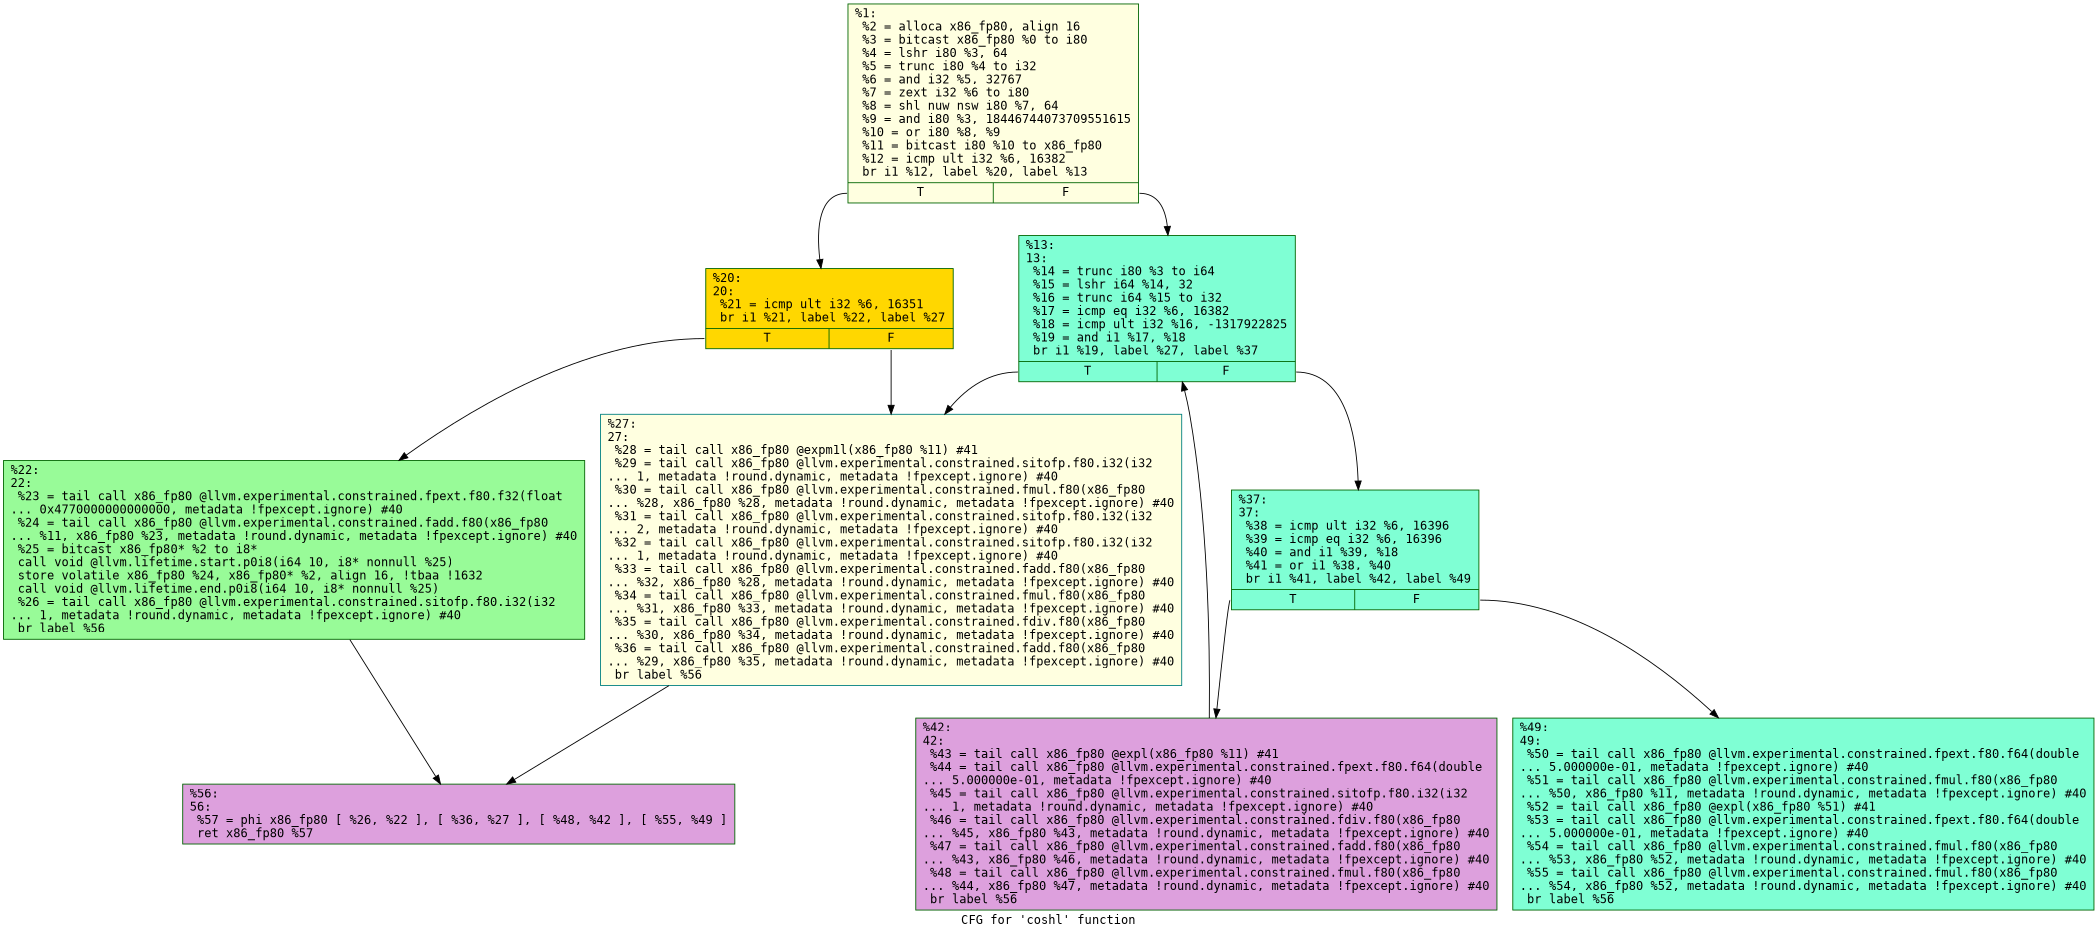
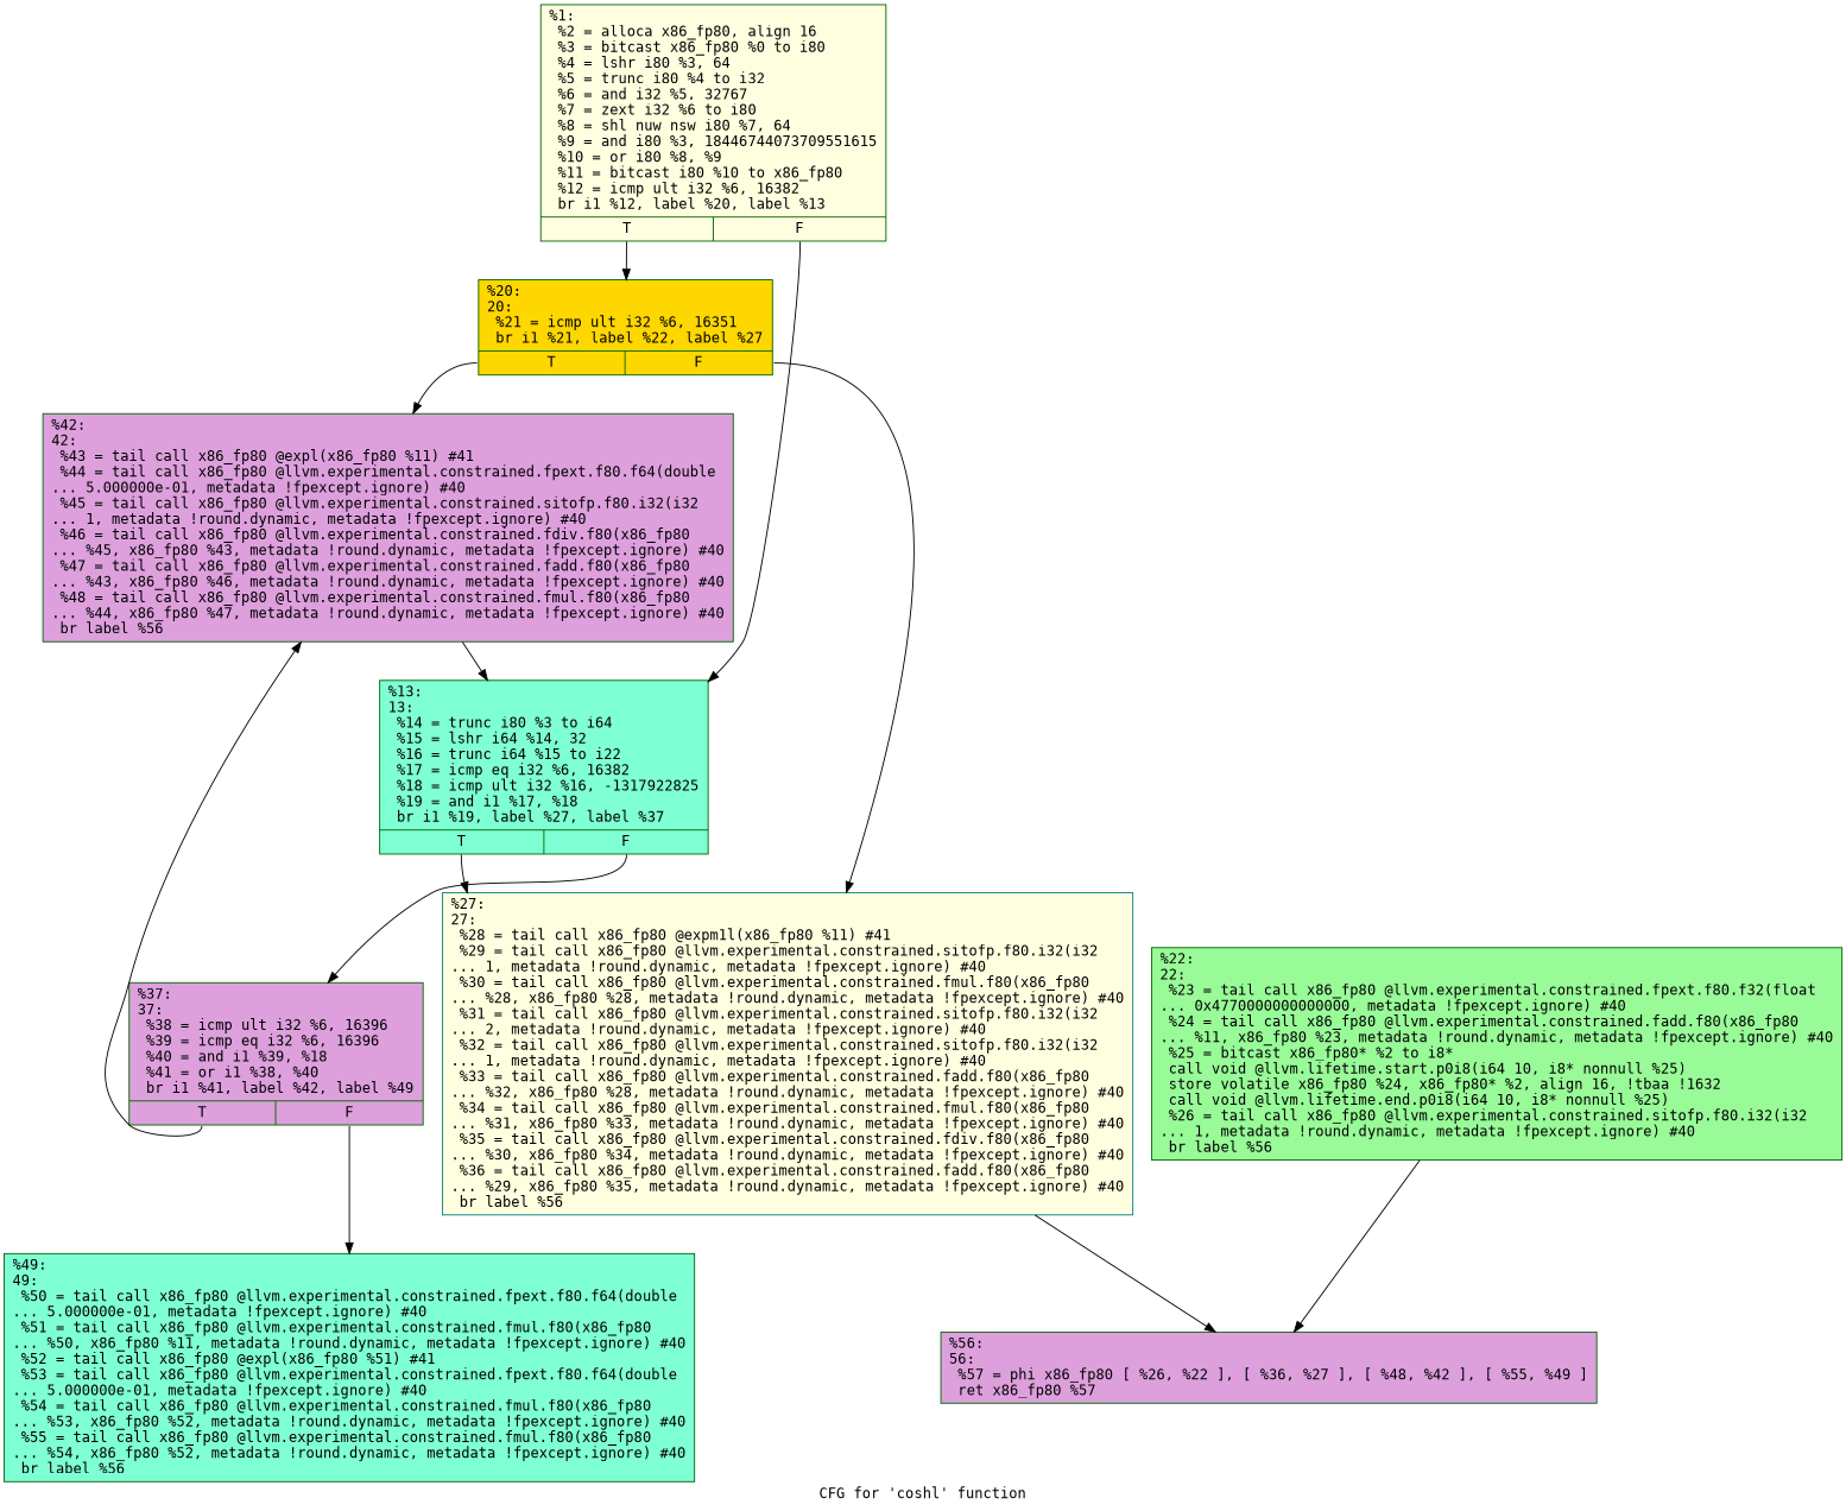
  digraph {
    fontname="DejaVu Sans Mono"
    label="CFG for 'coshl' function"
    node [color=darkgreen fillcolor=plum fontname="DejaVu Sans Mono" shape=record style=filled]
    edge [fontname="DejaVu Sans Mono" tailport=s0]
    n1 [fillcolor=lightyellow label="{%1:\l  %2 = alloca x86_fp80, align 16\l  %3 = bitcast x86_fp80 %0 to i80\l  %4 = lshr i80 %3, 64\l  %5 = trunc i80 %4 to i32\l  %6 = and i32 %5, 32767\l  %7 = zext i32 %6 to i80\l  %8 = shl nuw nsw i80 %7, 64\l  %9 = and i80 %3, 18446744073709551615\l  %10 = or i80 %8, %9\l  %11 = bitcast i80 %10 to x86_fp80\l  %12 = icmp ult i32 %6, 16382\l  br i1 %12, label %20, label %13\l|{<s0>T|<s1>F}}"]
    n2 [fillcolor=gold label="{%20:\l20:                                               \l  %21 = icmp ult i32 %6, 16351\l  br i1 %21, label %22, label %27\l|{<s0>T|<s1>F}}"]
-   n3 [fillcolor=aquamarine label="{%13:\l13:                                               \l  %14 = trunc i80 %3 to i64\l  %15 = lshr i64 %14, 32\l  %16 = trunc i64 %15 to i32\l  %17 = icmp eq i32 %6, 16382\l  %18 = icmp ult i32 %16, -1317922825\l  %19 = and i1 %17, %18\l  br i1 %19, label %27, label %37\l|{<s0>T|<s1>F}}"]
+   n3 [fillcolor=aquamarine label="{%13:\l13:                                               \l  %14 = trunc i80 %3 to i64\l  %15 = lshr i64 %14, 32\l  %16 = trunc i64 %15 to i22\l  %17 = icmp eq i32 %6, 16382\l  %18 = icmp ult i32 %16, -1317922825\l  %19 = and i1 %17, %18\l  br i1 %19, label %27, label %37\l|{<s0>T|<s1>F}}"]
    n4 [color=teal fillcolor=lightyellow label="{%27:\l27:                                               \l  %28 = tail call x86_fp80 @expm1l(x86_fp80 %11) #41\l  %29 = tail call x86_fp80 @llvm.experimental.constrained.sitofp.f80.i32(i32\l... 1, metadata !round.dynamic, metadata !fpexcept.ignore) #40\l  %30 = tail call x86_fp80 @llvm.experimental.constrained.fmul.f80(x86_fp80\l... %28, x86_fp80 %28, metadata !round.dynamic, metadata !fpexcept.ignore) #40\l  %31 = tail call x86_fp80 @llvm.experimental.constrained.sitofp.f80.i32(i32\l... 2, metadata !round.dynamic, metadata !fpexcept.ignore) #40\l  %32 = tail call x86_fp80 @llvm.experimental.constrained.sitofp.f80.i32(i32\l... 1, metadata !round.dynamic, metadata !fpexcept.ignore) #40\l  %33 = tail call x86_fp80 @llvm.experimental.constrained.fadd.f80(x86_fp80\l... %32, x86_fp80 %28, metadata !round.dynamic, metadata !fpexcept.ignore) #40\l  %34 = tail call x86_fp80 @llvm.experimental.constrained.fmul.f80(x86_fp80\l... %31, x86_fp80 %33, metadata !round.dynamic, metadata !fpexcept.ignore) #40\l  %35 = tail call x86_fp80 @llvm.experimental.constrained.fdiv.f80(x86_fp80\l... %30, x86_fp80 %34, metadata !round.dynamic, metadata !fpexcept.ignore) #40\l  %36 = tail call x86_fp80 @llvm.experimental.constrained.fadd.f80(x86_fp80\l... %29, x86_fp80 %35, metadata !round.dynamic, metadata !fpexcept.ignore) #40\l  br label %56\l}"]
    n5 [fillcolor=palegreen label="{%22:\l22:                                               \l  %23 = tail call x86_fp80 @llvm.experimental.constrained.fpext.f80.f32(float\l... 0x4770000000000000, metadata !fpexcept.ignore) #40\l  %24 = tail call x86_fp80 @llvm.experimental.constrained.fadd.f80(x86_fp80\l... %11, x86_fp80 %23, metadata !round.dynamic, metadata !fpexcept.ignore) #40\l  %25 = bitcast x86_fp80* %2 to i8*\l  call void @llvm.lifetime.start.p0i8(i64 10, i8* nonnull %25)\l  store volatile x86_fp80 %24, x86_fp80* %2, align 16, !tbaa !1632\l  call void @llvm.lifetime.end.p0i8(i64 10, i8* nonnull %25)\l  %26 = tail call x86_fp80 @llvm.experimental.constrained.sitofp.f80.i32(i32\l... 1, metadata !round.dynamic, metadata !fpexcept.ignore) #40\l  br label %56\l}"]
-   n6 [fillcolor=aquamarine label="{%37:\l37:                                               \l  %38 = icmp ult i32 %6, 16396\l  %39 = icmp eq i32 %6, 16396\l  %40 = and i1 %39, %18\l  %41 = or i1 %38, %40\l  br i1 %41, label %42, label %49\l|{<s0>T|<s1>F}}"]
+   n6 [label="{%37:\l37:                                               \l  %38 = icmp ult i32 %6, 16396\l  %39 = icmp eq i32 %6, 16396\l  %40 = and i1 %39, %18\l  %41 = or i1 %38, %40\l  br i1 %41, label %42, label %49\l|{<s0>T|<s1>F}}"]
    n7 [label="{%56:\l56:                                               \l  %57 = phi x86_fp80 [ %26, %22 ], [ %36, %27 ], [ %48, %42 ], [ %55, %49 ]\l  ret x86_fp80 %57\l}"]
    n8 [label="{%42:\l42:                                               \l  %43 = tail call x86_fp80 @expl(x86_fp80 %11) #41\l  %44 = tail call x86_fp80 @llvm.experimental.constrained.fpext.f80.f64(double\l... 5.000000e-01, metadata !fpexcept.ignore) #40\l  %45 = tail call x86_fp80 @llvm.experimental.constrained.sitofp.f80.i32(i32\l... 1, metadata !round.dynamic, metadata !fpexcept.ignore) #40\l  %46 = tail call x86_fp80 @llvm.experimental.constrained.fdiv.f80(x86_fp80\l... %45, x86_fp80 %43, metadata !round.dynamic, metadata !fpexcept.ignore) #40\l  %47 = tail call x86_fp80 @llvm.experimental.constrained.fadd.f80(x86_fp80\l... %43, x86_fp80 %46, metadata !round.dynamic, metadata !fpexcept.ignore) #40\l  %48 = tail call x86_fp80 @llvm.experimental.constrained.fmul.f80(x86_fp80\l... %44, x86_fp80 %47, metadata !round.dynamic, metadata !fpexcept.ignore) #40\l  br label %56\l}"]
    n9 [fillcolor=aquamarine label="{%49:\l49:                                               \l  %50 = tail call x86_fp80 @llvm.experimental.constrained.fpext.f80.f64(double\l... 5.000000e-01, metadata !fpexcept.ignore) #40\l  %51 = tail call x86_fp80 @llvm.experimental.constrained.fmul.f80(x86_fp80\l... %50, x86_fp80 %11, metadata !round.dynamic, metadata !fpexcept.ignore) #40\l  %52 = tail call x86_fp80 @expl(x86_fp80 %51) #41\l  %53 = tail call x86_fp80 @llvm.experimental.constrained.fpext.f80.f64(double\l... 5.000000e-01, metadata !fpexcept.ignore) #40\l  %54 = tail call x86_fp80 @llvm.experimental.constrained.fmul.f80(x86_fp80\l... %53, x86_fp80 %52, metadata !round.dynamic, metadata !fpexcept.ignore) #40\l  %55 = tail call x86_fp80 @llvm.experimental.constrained.fmul.f80(x86_fp80\l... %54, x86_fp80 %52, metadata !round.dynamic, metadata !fpexcept.ignore) #40\l  br label %56\l}"]
    n1 -> n2
    n1 -> n3 [tailport=s1]
    n2 -> n4 [tailport=s1]
-   n2 -> n5
+   n2 -> n8
    n3 -> n4
    n3 -> n6 [tailport=s1]
    n4 -> n7 [tailport=""]
    n5 -> n7 [tailport=""]
    n6 -> n8
    n6 -> n9 [tailport=s1]
    n8 -> n3 [tailport=""]
  }
